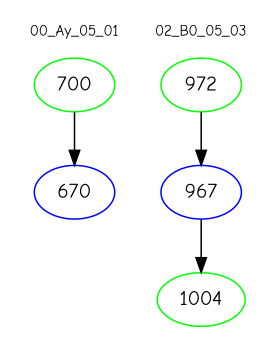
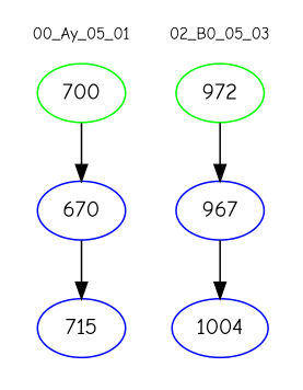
  digraph {
    fontname="Comic Neue"
    node [color=blue fontname="Comic Neue"]
    edge [color=black fontname="Comic Neue"]
    n1 [color=green label=700]
    n2 [label=670]
+   n3 [label=715]
    n4 [color=green label=972]
    n5 [label=967]
-   n6 [color=green label=1004]
+   n6 [label=1004]
    subgraph cluster_1 {
      color=white
      fontsize=10
      label="00_Ay_05_01"
      n1
      n2
+     n3
    }
    subgraph cluster_2 {
      color=white
      fontsize=10
      label="02_B0_05_03"
      n4
      n5
      n6
    }
    n1 -> n2
+   n2 -> n3
    n4 -> n5
    n5 -> n6
  }
